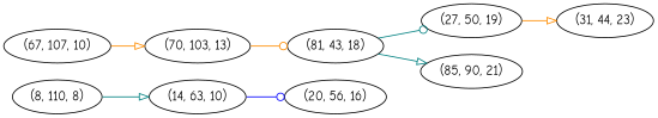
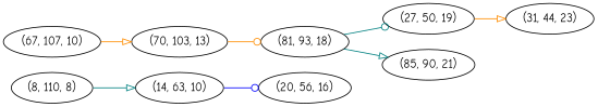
  digraph {
    fontname="Comic Neue"
    rankdir=LR
    node [fontname="Comic Neue"]
    edge [arrowhead=onormal color=teal fontname="Comic Neue"]
    "(8, 110, 8)"
    "(14, 63, 10)"
    "(20, 56, 16)"
    "(67, 107, 10)"
    "(70, 103, 13)"
    "(27, 50, 19)"
    "(31, 44, 23)"
-   "(81, 93, 18)" [label="(81, 43, 18)"]
+   "(81, 93, 18)"
    "(85, 90, 21)"
    "(8, 110, 8)" -> "(14, 63, 10)"
    "(14, 63, 10)" -> "(20, 56, 16)" [arrowhead=odot color=blue]
    "(67, 107, 10)" -> "(70, 103, 13)" [color=darkorange]
    "(70, 103, 13)" -> "(81, 93, 18)" [arrowhead=odot color=darkorange]
    "(27, 50, 19)" -> "(31, 44, 23)" [color=darkorange]
    "(81, 93, 18)" -> "(27, 50, 19)" [arrowhead=odot]
    "(81, 93, 18)" -> "(85, 90, 21)"
  }
